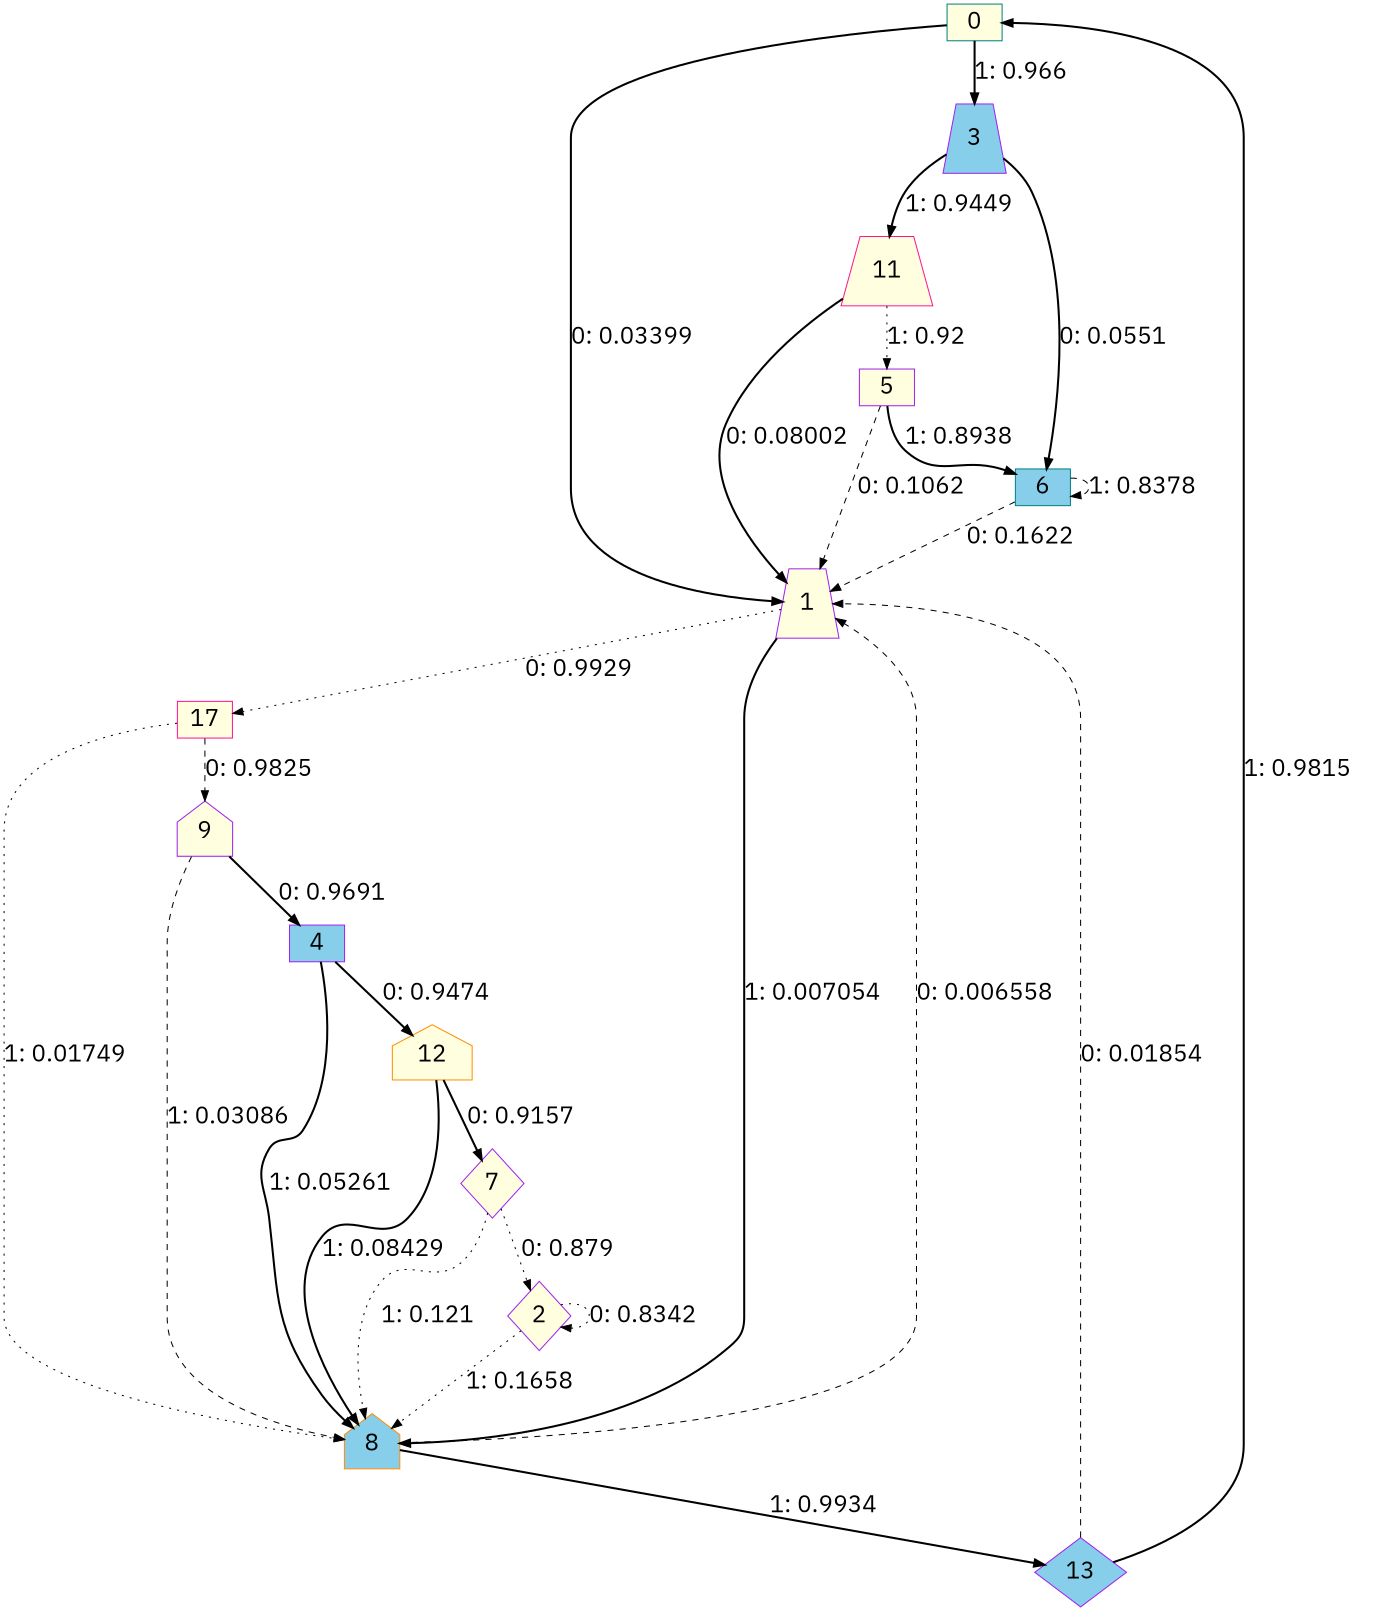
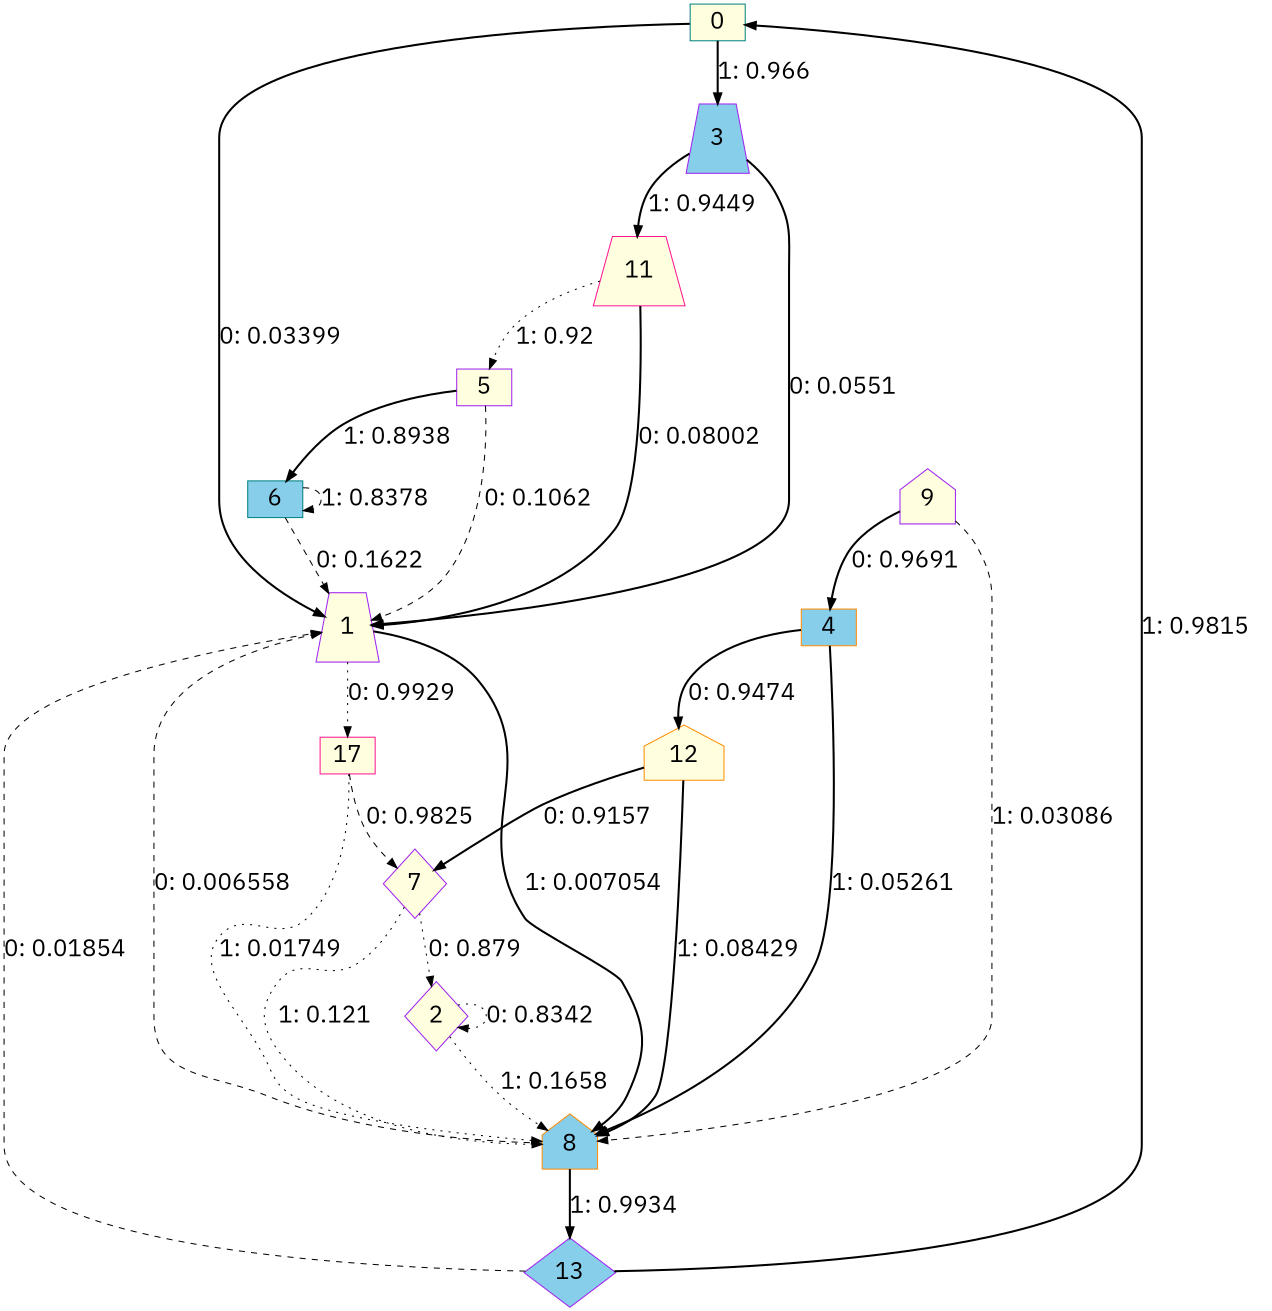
  digraph {
    fontname="IBM Plex Sans"
    node [color=purple fillcolor=lightyellow fontname="IBM Plex Sans" fontsize=24 shape=box style=filled]
    edge [fontname="IBM Plex Sans" fontsize=24 style=bold]
    0 [color=teal]
    1 [shape=trapezium]
    3 [fillcolor=skyblue shape=trapezium]
    n4 [color=deeppink label=17]
    8 [color=darkorange fillcolor=skyblue shape=house]
    11 [color=deeppink shape=trapezium]
    9 [shape=house]
    13 [fillcolor=skyblue shape=diamond]
    5
-   4 [fillcolor=skyblue]
+   4 [color=darkorange fillcolor=skyblue]
    2 [shape=diamond]
    6 [color=teal fillcolor=skyblue]
    12 [color=darkorange shape=house]
    7 [shape=diamond]
    0 -> 1 [label="0: 0.03399  "]
    0 -> 3 [label="1: 0.966    "]
    1 -> n4 [label="0: 0.9929   " style=dotted]
    1 -> 8 [label="1: 0.007054  "]
-   3 -> 6 [label="0: 0.0551   "]
+   3 -> 1 [label="0: 0.0551   "]
    3 -> 11 [label="1: 0.9449   "]
    n4 -> 8 [label="1: 0.01749  " style=dotted]
-   n4 -> 9 [label="0: 0.9825   " style=dashed]
+   n4 -> 7 [label="0: 0.9825   " style=dashed]
    8 -> 1 [label="0: 0.006558  " style=dashed]
    8 -> 13 [label="1: 0.9934   "]
    11 -> 1 [label="0: 0.08002  "]
    11 -> 5 [label="1: 0.92     " style=dotted]
    9 -> 8 [label="1: 0.03086  " style=dashed]
    9 -> 4 [label="0: 0.9691   "]
    13 -> 0 [label="1: 0.9815   "]
    13 -> 1 [label="0: 0.01854  " style=dashed]
    5 -> 1 [label="0: 0.1062   " style=dashed]
    5 -> 6 [label="1: 0.8938   "]
    4 -> 8 [label="1: 0.05261  "]
    4 -> 12 [label="0: 0.9474   "]
    2 -> 8 [label="1: 0.1658   " style=dotted]
    2 -> 2 [label="0: 0.8342   " style=dotted]
    6 -> 1 [label="0: 0.1622   " style=dashed]
    6 -> 6 [label="1: 0.8378   " style=dashed]
    12 -> 8 [label="1: 0.08429  "]
    12 -> 7 [label="0: 0.9157   "]
    7 -> 8 [label="1: 0.121    " style=dotted]
    7 -> 2 [label="0: 0.879    " style=dotted]
  }
